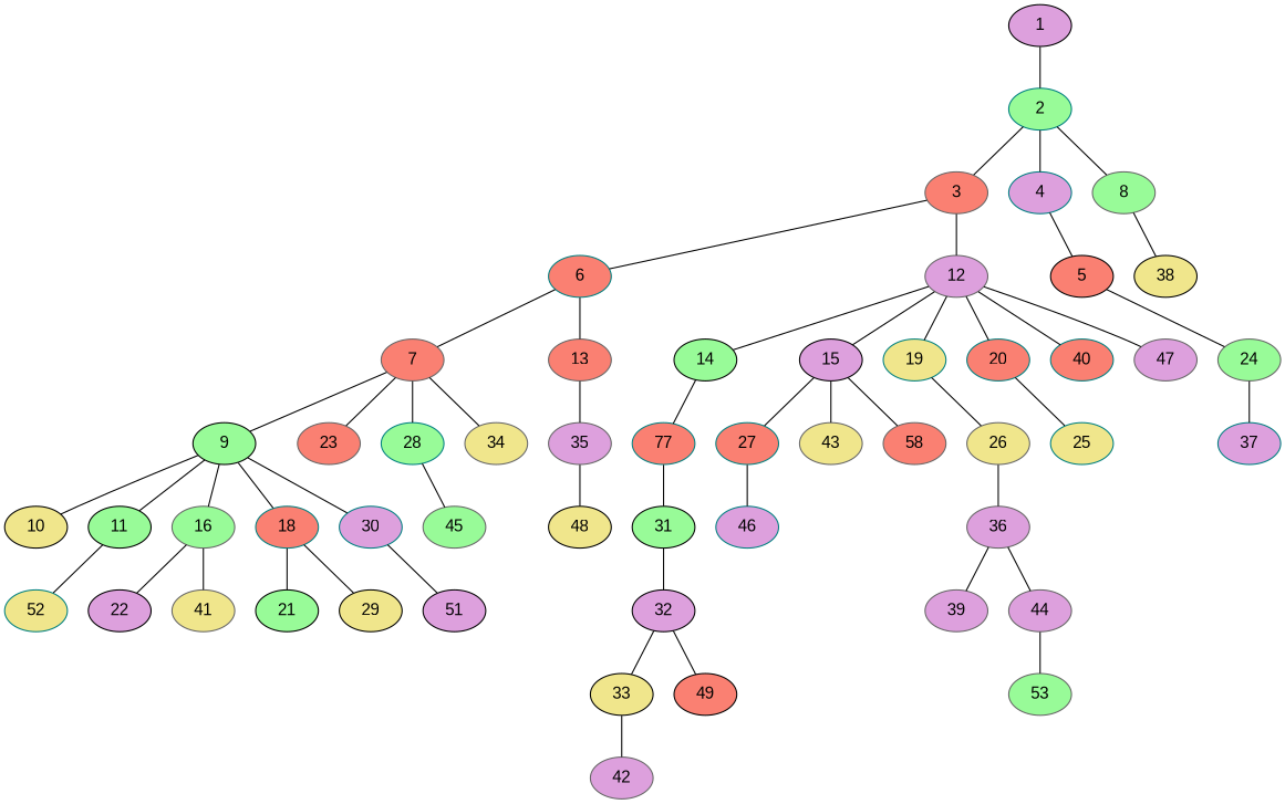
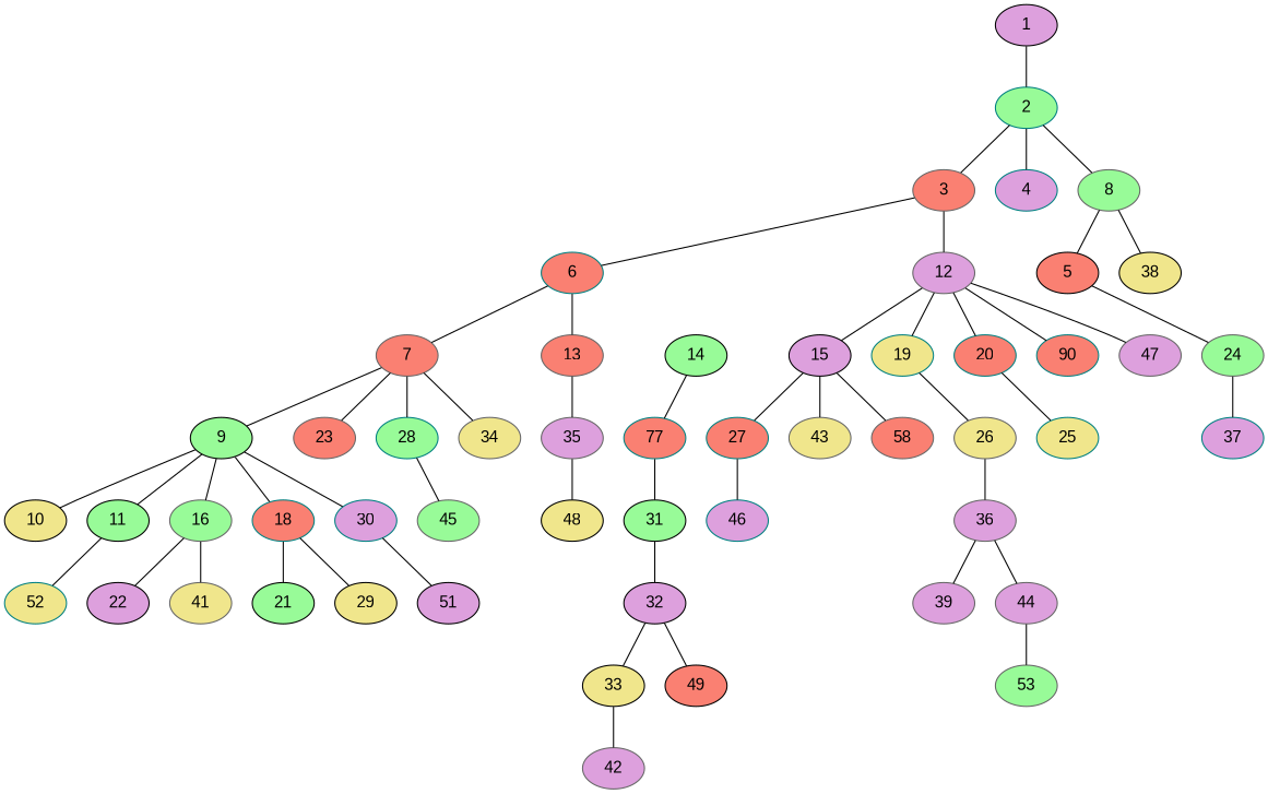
  graph {
    fontname="Liberation Sans"
    node [color=gray40 fillcolor=plum fontname="Liberation Sans" style=filled]
    edge [fontname="Liberation Sans"]
    1 [color=black]
    2 [color=teal fillcolor=palegreen]
    3 [fillcolor=salmon]
    4 [color=teal]
    8 [fillcolor=palegreen]
    6 [color=teal fillcolor=salmon]
    12
    5 [color=black fillcolor=salmon]
    38 [color=black fillcolor=khaki]
    7 [fillcolor=salmon]
    13 [fillcolor=salmon]
    14 [color=black fillcolor=palegreen]
    15 [color=black]
    19 [color=teal fillcolor=khaki]
    20 [color=teal fillcolor=salmon]
-   40 [color=teal fillcolor=salmon]
+   40 [color=teal fillcolor=salmon label=90]
    47
    24 [fillcolor=palegreen]
    37 [color=teal]
    9 [color=black fillcolor=palegreen]
    23 [fillcolor=salmon]
    28 [color=teal fillcolor=palegreen]
    34 [fillcolor=khaki]
    35
    10 [color=black fillcolor=khaki]
    11 [color=black fillcolor=palegreen]
    16 [fillcolor=palegreen]
    18 [color=teal fillcolor=salmon]
    30 [color=teal]
    45 [fillcolor=palegreen]
    52 [color=teal fillcolor=khaki]
    22 [color=black]
    41 [fillcolor=khaki]
    21 [color=black fillcolor=palegreen]
    29 [color=black fillcolor=khaki]
    51 [color=black]
    n37 [color=teal fillcolor=salmon label=77]
    27 [color=teal fillcolor=salmon]
    43 [fillcolor=khaki]
    n40 [fillcolor=salmon label=58]
    26 [fillcolor=khaki]
    25 [color=teal fillcolor=khaki]
    48 [color=black fillcolor=khaki]
    31 [color=black fillcolor=palegreen]
    46 [color=teal]
    32 [color=black]
    36
    39
    44
    33 [color=black fillcolor=khaki]
    49 [color=black fillcolor=salmon]
    42
    53 [fillcolor=palegreen]
    1 -- 2
    2 -- 3
    2 -- 4
    2 -- 8
    3 -- 6
    3 -- 12
-   4 -- 5
+   8 -- 5
    8 -- 38
    6 -- 7
    6 -- 13
-   12 -- 14
    12 -- 15
    12 -- 19
    12 -- 20
    12 -- 40
    12 -- 47
    5 -- 24
    7 -- 9
    7 -- 23
    7 -- 28
    7 -- 34
    13 -- 35
    14 -- n37
    15 -- 27
    15 -- 43
    15 -- n40
    19 -- 26
    20 -- 25
    24 -- 37
    9 -- 10
    9 -- 11
    9 -- 16
    9 -- 18
    9 -- 30
    28 -- 45
    35 -- 48
    11 -- 52
    16 -- 22
    16 -- 41
    18 -- 21
    18 -- 29
    30 -- 51
    n37 -- 31
    27 -- 46
    26 -- 36
    31 -- 32
    32 -- 33
    32 -- 49
    36 -- 39
    36 -- 44
    44 -- 53
    33 -- 42
  }
